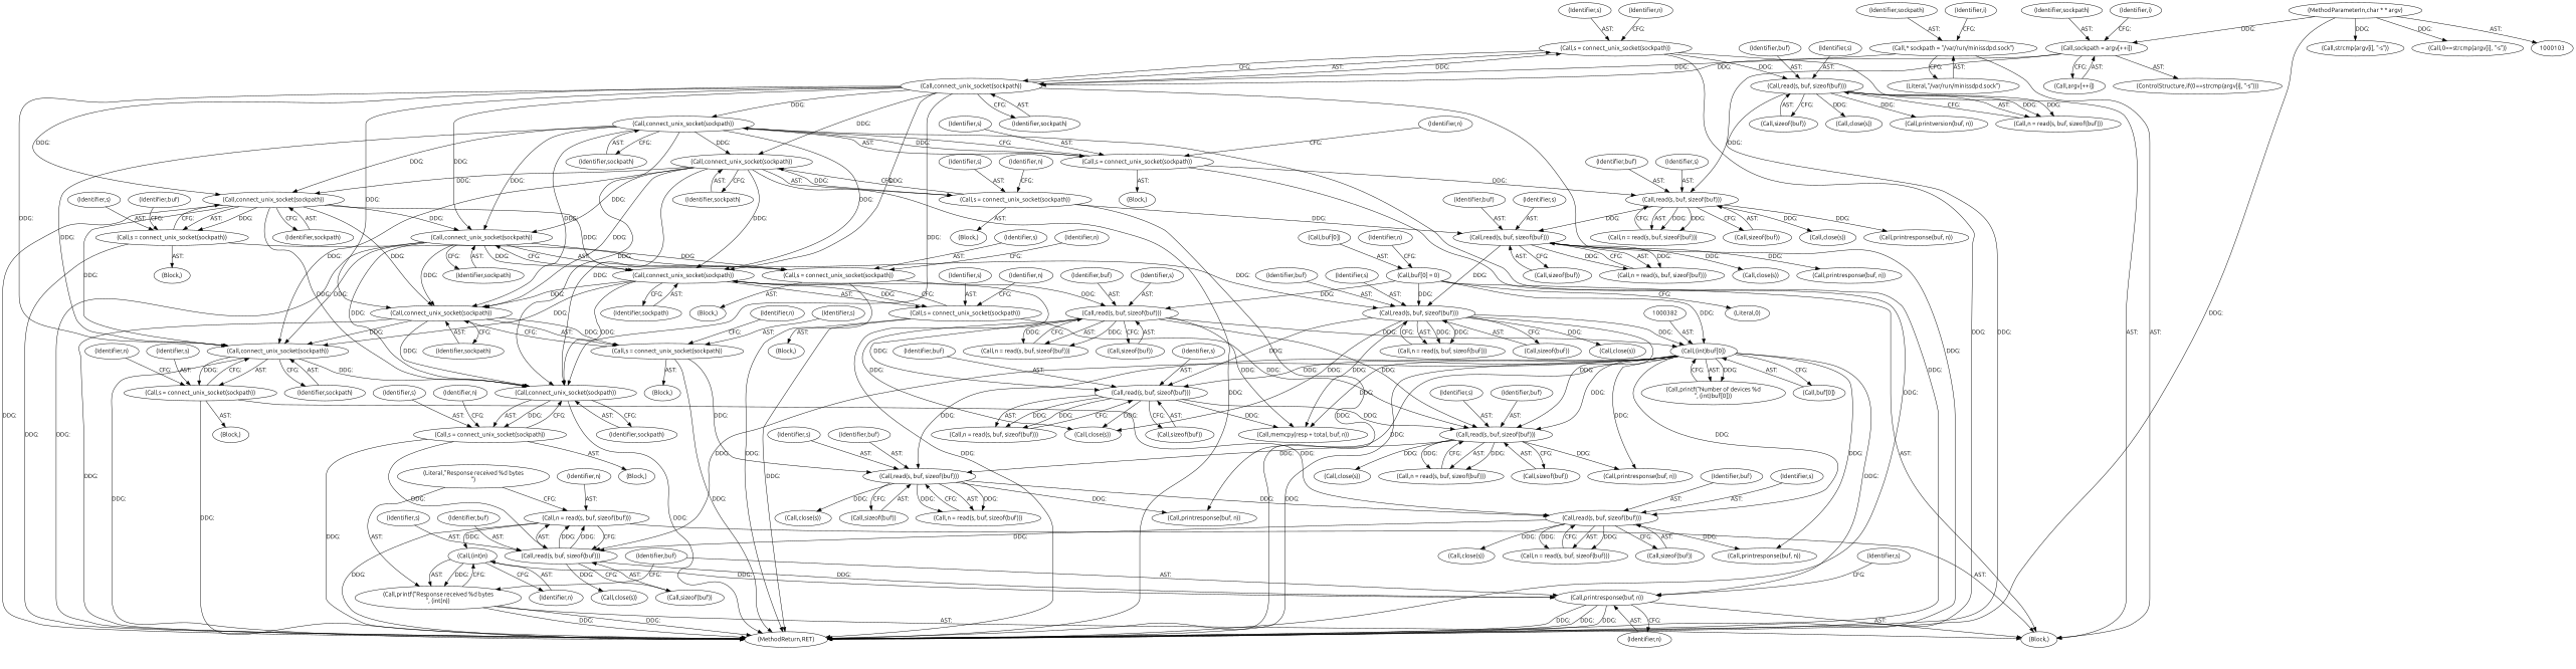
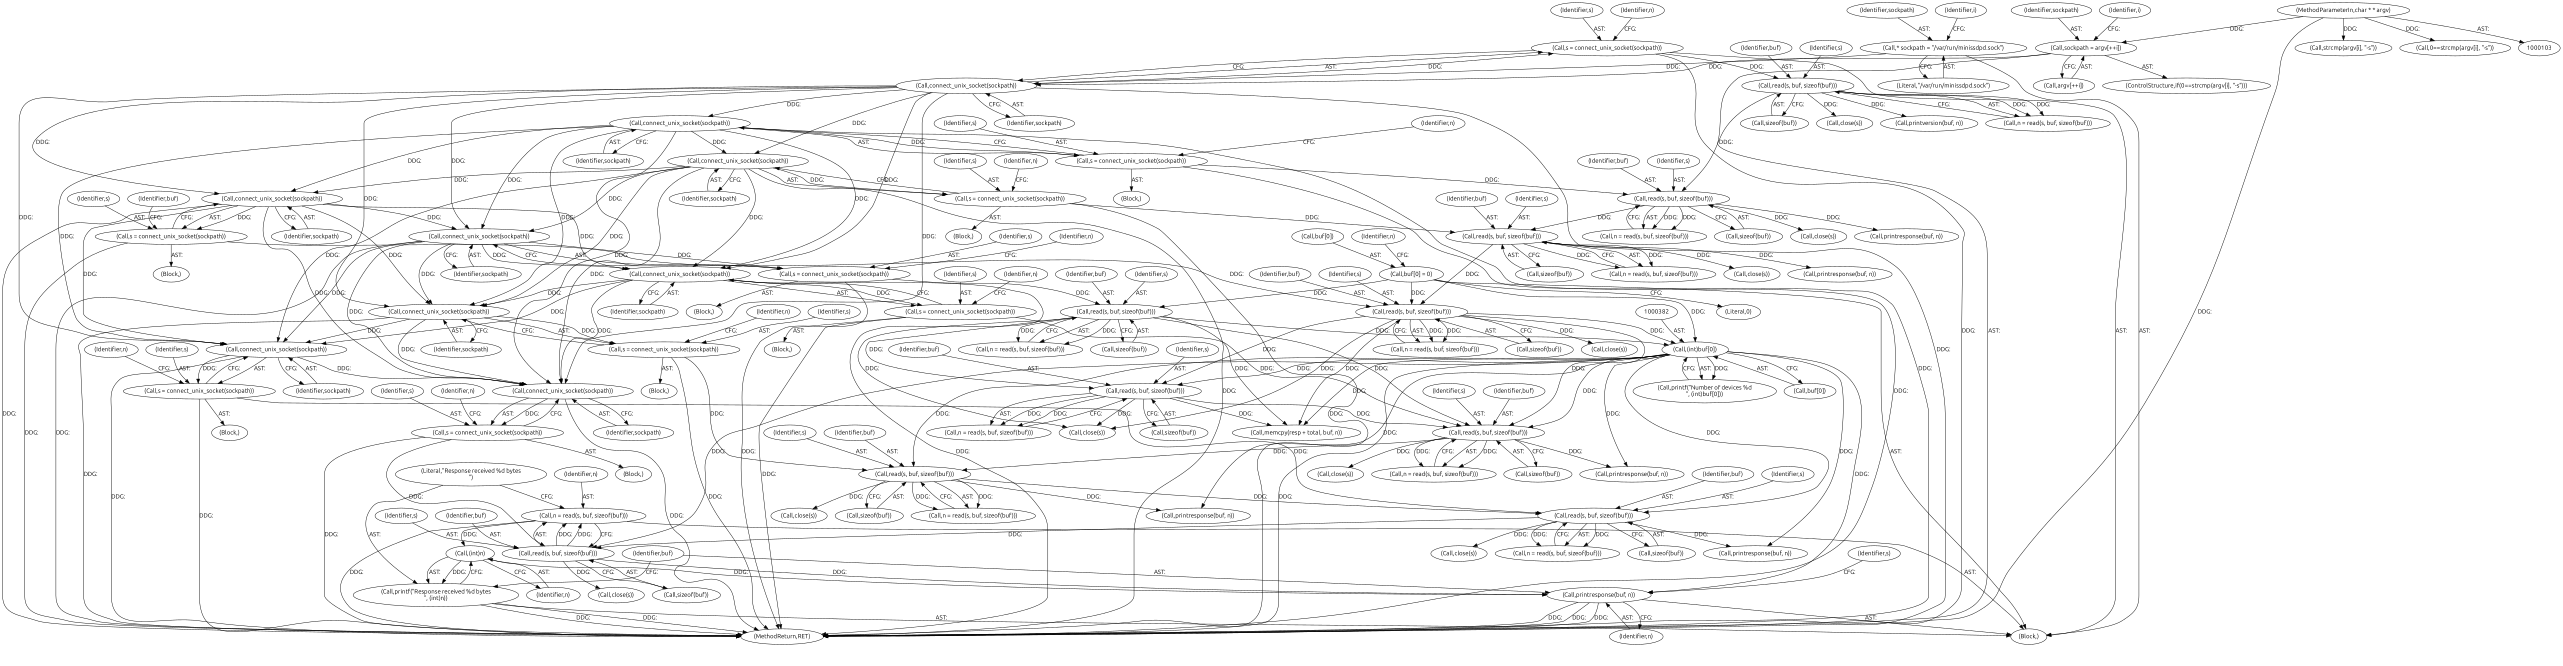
  digraph {
    fontname=Ubuntu
    node [fontname=Ubuntu]
    edge [fontname=Ubuntu]
    n1 [label="(Call,n = read(s, buf, sizeof(buf)))"]
    n2 [label="(Call,read(s, buf, sizeof(buf)))"]
    n3 [label="(Call,(int)n)"]
    n4 [label="(MethodReturn,RET)"]
    n5 [label="(Block,)"]
    n6 [label="(Call,printresponse(buf, n))"]
    n7 [label="(Call,close(s))"]
    n8 [label="(Call,sizeof(buf))"]
    n9 [label="(Call,printf(\"Response received %d bytes\n\", (int)n))"]
    n10 [label="(Identifier,n)"]
    n11 [label="(Identifier,n)"]
    n12 [label="(Call,s = connect_unix_socket(sockpath))"]
    n13 [label="(Call,connect_unix_socket(sockpath))"]
    n14 [label="(Block,)"]
    n15 [label="(Identifier,sockpath)"]
    n16 [label="(Call,connect_unix_socket(sockpath))"]
    n17 [label="(Call,connect_unix_socket(sockpath))"]
    n18 [label="(Call,connect_unix_socket(sockpath))"]
    n19 [label="(Call,connect_unix_socket(sockpath))"]
    n20 [label="(Call,connect_unix_socket(sockpath))"]
    n21 [label="(Call,connect_unix_socket(sockpath))"]
    n22 [label="(Call,connect_unix_socket(sockpath))"]
    n23 [label="(Call,s = connect_unix_socket(sockpath))"]
    n24 [label="(Identifier,sockpath)"]
    n25 [label="(Call,s = connect_unix_socket(sockpath))"]
    n26 [label="(Identifier,sockpath)"]
    n27 [label="(Call,s = connect_unix_socket(sockpath))"]
    n28 [label="(Identifier,sockpath)"]
    n29 [label="(Call,s = connect_unix_socket(sockpath))"]
    n30 [label="(Identifier,sockpath)"]
    n31 [label="(Call,s = connect_unix_socket(sockpath))"]
    n32 [label="(Identifier,sockpath)"]
    n33 [label="(Call,s = connect_unix_socket(sockpath))"]
    n34 [label="(Identifier,sockpath)"]
    n35 [label="(Call,s = connect_unix_socket(sockpath))"]
    n36 [label="(Identifier,sockpath)"]
    n37 [label="(Call,read(s, buf, sizeof(buf)))"]
    n38 [label="(Block,)"]
    n39 [label="(Call,connect_unix_socket(sockpath))"]
    n40 [label="(Call,s = connect_unix_socket(sockpath))"]
    n41 [label="(Identifier,sockpath)"]
    n42 [label="(Call,read(s, buf, sizeof(buf)))"]
    n43 [label="(Call,* sockpath = \"/var/run/minissdpd.sock\")"]
    n44 [label="(Literal,\"/var/run/minissdpd.sock\")"]
    n45 [label="(Call,sockpath = argv[++i])"]
    n46 [label="(Call,argv[++i])"]
    n47 [label="(ControlStructure,if(0==strcmp(argv[i], \"-s\")))"]
    n48 [label="(MethodParameterIn,char * * argv)"]
    n49 [label="(Call,strcmp(argv[i], \"-s\"))"]
    n50 [label="(Call,0==strcmp(argv[i], \"-s\"))"]
    1000103
    n52 [label="(Call,read(s, buf, sizeof(buf)))"]
    n53 [label="(Block,)"]
    n54 [label="(Call,read(s, buf, sizeof(buf)))"]
    n55 [label="(Block,)"]
    n56 [label="(Call,read(s, buf, sizeof(buf)))"]
    n57 [label="(Block,)"]
    n58 [label="(Call,read(s, buf, sizeof(buf)))"]
    n59 [label="(Block,)"]
    n60 [label="(Call,read(s, buf, sizeof(buf)))"]
    n61 [label="(Block,)"]
    n62 [label="(Call,read(s, buf, sizeof(buf)))"]
    n63 [label="(Block,)"]
    n64 [label="(Call,n = read(s, buf, sizeof(buf)))"]
    n65 [label="(Call,sizeof(buf))"]
    n66 [label="(Call,printresponse(buf, n))"]
    n67 [label="(Call,close(s))"]
    n68 [label="(Call,close(s))"]
    n69 [label="(Call,sizeof(buf))"]
    n70 [label="(Call,n = read(s, buf, sizeof(buf)))"]
    n71 [label="(Call,printresponse(buf, n))"]
    n72 [label="(Call,n = read(s, buf, sizeof(buf)))"]
    n73 [label="(Call,printresponse(buf, n))"]
    n74 [label="(Call,sizeof(buf))"]
    n75 [label="(Call,close(s))"]
    n76 [label="(Call,read(s, buf, sizeof(buf)))"]
    n77 [label="(Call,(int)buf[0])"]
    n78 [label="(Call,n = read(s, buf, sizeof(buf)))"]
    n79 [label="(Call,memcpy(resp + total, buf, n))"]
    n80 [label="(Call,sizeof(buf))"]
    n81 [label="(Call,close(s))"]
    n82 [label="(Call,sizeof(buf))"]
    n83 [label="(Call,n = read(s, buf, sizeof(buf)))"]
    n84 [label="(Call,printf(\"Number of devices %d\n\", (int)buf[0]))"]
    n85 [label="(Call,buf[0])"]
    n86 [label="(Call,buf[0] = 0)"]
    n87 [label="(Literal,0)"]
    n88 [label="(Call,n = read(s, buf, sizeof(buf)))"]
    n89 [label="(Call,sizeof(buf))"]
    n90 [label="(Call,close(s))"]
    n91 [label="(Call,n = read(s, buf, sizeof(buf)))"]
    n92 [label="(Call,close(s))"]
    n93 [label="(Call,printresponse(buf, n))"]
    n94 [label="(Call,sizeof(buf))"]
    n95 [label="(Call,n = read(s, buf, sizeof(buf)))"]
    n96 [label="(Call,close(s))"]
    n97 [label="(Call,printresponse(buf, n))"]
    n98 [label="(Call,sizeof(buf))"]
    n99 [label="(Call,n = read(s, buf, sizeof(buf)))"]
    n100 [label="(Call,sizeof(buf))"]
    n101 [label="(Call,close(s))"]
    n102 [label="(Call,printversion(buf, n))"]
    n103 [label="(Identifier,s)"]
    n104 [label="(Identifier,buf)"]
    n105 [label="(Identifier,s)"]
    n106 [label="(Identifier,buf)"]
    n107 [label="(Identifier,sockpath)"]
    n108 [label="(Identifier,s)"]
    n109 [label="(Identifier,n)"]
    n110 [label="(Identifier,s)"]
    n111 [label="(Identifier,buf)"]
    n112 [label="(Identifier,s)"]
    n113 [label="(Identifier,n)"]
    n114 [label="(Identifier,i)"]
    n115 [label="(Identifier,buf)"]
    n116 [label="(Identifier,buf)"]
    n117 [label="(Identifier,s)"]
    n118 [label="(Call,buf[0])"]
    n119 [label="(Identifier,s)"]
    n120 [label="(Identifier,n)"]
    n121 [label="(Literal,\"Response received %d bytes\n\")"]
    n122 [label="(Identifier,s)"]
    n123 [label="(Identifier,buf)"]
    n124 [label="(Identifier,n)"]
    n125 [label="(Identifier,n)"]
    n126 [label="(Identifier,n)"]
    n127 [label="(Identifier,s)"]
    n128 [label="(Identifier,buf)"]
    n129 [label="(Identifier,buf)"]
    n130 [label="(Identifier,s)"]
    n131 [label="(Identifier,buf)"]
    n132 [label="(Identifier,s)"]
    n133 [label="(Identifier,s)"]
    n134 [label="(Identifier,buf)"]
    n135 [label="(Identifier,s)"]
    n136 [label="(Identifier,s)"]
    n137 [label="(Identifier,n)"]
    n138 [label="(Identifier,buf)"]
    n139 [label="(Identifier,s)"]
    n140 [label="(Identifier,n)"]
    n141 [label="(Identifier,n)"]
    n142 [label="(Identifier,i)"]
    n143 [label="(Identifier,s)"]
    n144 [label="(Identifier,s)"]
    n145 [label="(Identifier,buf)"]
    n146 [label="(Identifier,s)"]
    n147 [label="(Identifier,s)"]
    n148 [label="(Identifier,s)"]
    n149 [label="(Identifier,n)"]
    n150 [label="(Identifier,sockpath)"]
    1000382
    n1 -> n2 [label="CFG: "]
    n1 -> n3 [label="DDG: "]
    n1 -> n4 [label="DDG: "]
    n1 -> n5 [label="AST: "]
    n2 -> n1 [label="AST: "]
    n2 -> n1 [label="DDG: "]
    n2 -> n1 [label="DDG: "]
    n2 -> n6 [label="DDG: "]
    n2 -> n7 [label="DDG: "]
    n2 -> n8 [label="CFG: "]
    n3 -> n6 [label="DDG: "]
    n3 -> n9 [label="AST: "]
    n3 -> n9 [label="DDG: "]
    n3 -> n10 [label="CFG: "]
    n6 -> n4 [label="DDG: "]
    n6 -> n4 [label="DDG: "]
    n6 -> n4 [label="DDG: "]
    n6 -> n5 [label="AST: "]
    n6 -> n11 [label="CFG: "]
    n8 -> n2 [label="AST: "]
    n9 -> n3 [label="CFG: "]
    n9 -> n4 [label="DDG: "]
    n9 -> n4 [label="DDG: "]
    n9 -> n5 [label="AST: "]
    n10 -> n3 [label="AST: "]
    n11 -> n6 [label="AST: "]
    n12 -> n2 [label="DDG: "]
    n12 -> n4 [label="DDG: "]
    n12 -> n13 [label="CFG: "]
    n12 -> n14 [label="AST: "]
    n13 -> n4 [label="DDG: "]
    n13 -> n12 [label="AST: "]
    n13 -> n12 [label="DDG: "]
    n13 -> n15 [label="CFG: "]
    n15 -> n13 [label="AST: "]
    n16 -> n4 [label="DDG: "]
    n16 -> n13 [label="DDG: "]
    n16 -> n17 [label="DDG: "]
    n16 -> n18 [label="DDG: "]
    n16 -> n19 [label="DDG: "]
    n16 -> n20 [label="DDG: "]
    n16 -> n21 [label="DDG: "]
    n16 -> n22 [label="DDG: "]
    n16 -> n23 [label="AST: "]
    n16 -> n23 [label="DDG: "]
    n16 -> n24 [label="CFG: "]
    n17 -> n4 [label="DDG: "]
    n17 -> n13 [label="DDG: "]
    n17 -> n22 [label="DDG: "]
    n17 -> n25 [label="AST: "]
    n17 -> n25 [label="DDG: "]
    n17 -> n26 [label="CFG: "]
    n18 -> n4 [label="DDG: "]
    n18 -> n13 [label="DDG: "]
    n18 -> n17 [label="DDG: "]
    n18 -> n19 [label="DDG: "]
    n18 -> n20 [label="DDG: "]
    n18 -> n21 [label="DDG: "]
    n18 -> n22 [label="DDG: "]
    n18 -> n27 [label="AST: "]
    n18 -> n27 [label="DDG: "]
    n18 -> n28 [label="CFG: "]
    n19 -> n4 [label="DDG: "]
    n19 -> n13 [label="DDG: "]
    n19 -> n17 [label="DDG: "]
    n19 -> n21 [label="DDG: "]
    n19 -> n22 [label="DDG: "]
    n19 -> n29 [label="AST: "]
    n19 -> n29 [label="DDG: "]
    n19 -> n30 [label="CFG: "]
    n20 -> n4 [label="DDG: "]
    n20 -> n13 [label="DDG: "]
    n20 -> n17 [label="DDG: "]
    n20 -> n19 [label="DDG: "]
    n20 -> n21 [label="DDG: "]
    n20 -> n22 [label="DDG: "]
    n20 -> n31 [label="AST: "]
    n20 -> n31 [label="DDG: "]
    n20 -> n32 [label="CFG: "]
    n21 -> n4 [label="DDG: "]
    n21 -> n13 [label="DDG: "]
    n21 -> n17 [label="DDG: "]
    n21 -> n22 [label="DDG: "]
    n21 -> n33 [label="AST: "]
    n21 -> n33 [label="DDG: "]
    n21 -> n34 [label="CFG: "]
    n22 -> n4 [label="DDG: "]
    n22 -> n13 [label="DDG: "]
    n22 -> n35 [label="AST: "]
    n22 -> n35 [label="DDG: "]
    n22 -> n36 [label="CFG: "]
    n23 -> n4 [label="DDG: "]
    n23 -> n16 [label="CFG: "]
    n23 -> n37 [label="DDG: "]
    n23 -> n38 [label="AST: "]
    n24 -> n16 [label="AST: "]
    n25 -> n4 [label="DDG: "]
    n25 -> n17 [label="CFG: "]
    n25 -> n52 [label="DDG: "]
    n25 -> n53 [label="AST: "]
    n26 -> n17 [label="AST: "]
    n27 -> n4 [label="DDG: "]
    n27 -> n18 [label="CFG: "]
    n27 -> n54 [label="DDG: "]
    n27 -> n55 [label="AST: "]
    n28 -> n18 [label="AST: "]
    n29 -> n4 [label="DDG: "]
    n29 -> n19 [label="CFG: "]
    n29 -> n56 [label="DDG: "]
    n29 -> n57 [label="AST: "]
    n30 -> n19 [label="AST: "]
    n31 -> n4 [label="DDG: "]
    n31 -> n20 [label="CFG: "]
    n31 -> n58 [label="DDG: "]
    n31 -> n59 [label="AST: "]
    n32 -> n20 [label="AST: "]
    n33 -> n4 [label="DDG: "]
    n33 -> n21 [label="CFG: "]
    n33 -> n60 [label="DDG: "]
    n33 -> n61 [label="AST: "]
    n34 -> n21 [label="AST: "]
    n35 -> n4 [label="DDG: "]
    n35 -> n22 [label="CFG: "]
    n35 -> n62 [label="DDG: "]
    n35 -> n63 [label="AST: "]
    n36 -> n22 [label="AST: "]
    n37 -> n54 [label="DDG: "]
    n37 -> n95 [label="AST: "]
    n37 -> n95 [label="DDG: "]
    n37 -> n95 [label="DDG: "]
    n37 -> n96 [label="DDG: "]
    n37 -> n97 [label="DDG: "]
    n37 -> n98 [label="CFG: "]
    n39 -> n4 [label="DDG: "]
    n39 -> n13 [label="DDG: "]
    n39 -> n16 [label="DDG: "]
    n39 -> n17 [label="DDG: "]
    n39 -> n18 [label="DDG: "]
    n39 -> n19 [label="DDG: "]
    n39 -> n20 [label="DDG: "]
    n39 -> n21 [label="DDG: "]
    n39 -> n22 [label="DDG: "]
    n39 -> n40 [label="AST: "]
    n39 -> n40 [label="DDG: "]
    n39 -> n41 [label="CFG: "]
    n40 -> n4 [label="DDG: "]
    n40 -> n5 [label="AST: "]
    n40 -> n39 [label="CFG: "]
    n40 -> n42 [label="DDG: "]
    n41 -> n39 [label="AST: "]
    n42 -> n37 [label="DDG: "]
    n42 -> n99 [label="AST: "]
    n42 -> n99 [label="DDG: "]
    n42 -> n99 [label="DDG: "]
    n42 -> n100 [label="CFG: "]
    n42 -> n101 [label="DDG: "]
    n42 -> n102 [label="DDG: "]
    n43 -> n5 [label="AST: "]
    n43 -> n39 [label="DDG: "]
    n43 -> n44 [label="CFG: "]
    n44 -> n43 [label="AST: "]
-   n45 -> n4 [label="DDG: "]
+   n45 -> n4 [label="AST: "]
    n45 -> n39 [label="DDG: "]
    n45 -> n46 [label="CFG: "]
    n45 -> n47 [label="AST: "]
    n46 -> n45 [label="AST: "]
    n48 -> n4 [label="DDG: "]
    n48 -> n45 [label="DDG: "]
    n48 -> n49 [label="DDG: "]
    n48 -> n50 [label="DDG: "]
    n48 -> 1000103 [label="AST: "]
    n52 -> n62 [label="DDG: "]
    n52 -> n68 [label="DDG: "]
    n52 -> n69 [label="CFG: "]
    n52 -> n70 [label="AST: "]
    n52 -> n70 [label="DDG: "]
    n52 -> n70 [label="DDG: "]
    n52 -> n71 [label="DDG: "]
    n54 -> n58 [label="DDG: "]
    n54 -> n91 [label="AST: "]
    n54 -> n91 [label="DDG: "]
    n54 -> n91 [label="DDG: "]
    n54 -> n92 [label="DDG: "]
    n54 -> n93 [label="DDG: "]
    n54 -> n94 [label="CFG: "]
    n56 -> n60 [label="DDG: "]
    n56 -> n76 [label="DDG: "]
    n56 -> n77 [label="DDG: "]
    n56 -> n78 [label="AST: "]
    n56 -> n78 [label="DDG: "]
    n56 -> n78 [label="DDG: "]
    n56 -> n79 [label="DDG: "]
    n56 -> n80 [label="CFG: "]
    n56 -> n81 [label="DDG: "]
    n58 -> n60 [label="DDG: "]
    n58 -> n76 [label="DDG: "]
    n58 -> n77 [label="DDG: "]
    n58 -> n79 [label="DDG: "]
    n58 -> n81 [label="DDG: "]
    n58 -> n88 [label="AST: "]
    n58 -> n88 [label="DDG: "]
    n58 -> n88 [label="DDG: "]
    n58 -> n89 [label="CFG: "]
    n58 -> n90 [label="DDG: "]
    n60 -> n52 [label="DDG: "]
    n60 -> n72 [label="AST: "]
    n60 -> n72 [label="DDG: "]
    n60 -> n72 [label="DDG: "]
    n60 -> n73 [label="DDG: "]
    n60 -> n74 [label="CFG: "]
    n60 -> n75 [label="DDG: "]
    n62 -> n2 [label="DDG: "]
    n62 -> n64 [label="AST: "]
    n62 -> n64 [label="DDG: "]
    n62 -> n64 [label="DDG: "]
    n62 -> n65 [label="CFG: "]
    n62 -> n66 [label="DDG: "]
    n62 -> n67 [label="DDG: "]
    n64 -> n62 [label="CFG: "]
    n65 -> n62 [label="AST: "]
    n69 -> n52 [label="AST: "]
    n70 -> n52 [label="CFG: "]
    n72 -> n60 [label="CFG: "]
    n74 -> n60 [label="AST: "]
    n76 -> n60 [label="DDG: "]
    n76 -> n79 [label="DDG: "]
    n76 -> n81 [label="DDG: "]
    n76 -> n82 [label="CFG: "]
    n76 -> n83 [label="AST: "]
    n76 -> n83 [label="DDG: "]
    n76 -> n83 [label="DDG: "]
    n77 -> n2 [label="DDG: "]
    n77 -> n4 [label="DDG: "]
    n77 -> n6 [label="DDG: "]
    n77 -> n52 [label="DDG: "]
    n77 -> n60 [label="DDG: "]
    n77 -> n62 [label="DDG: "]
    n77 -> n66 [label="DDG: "]
    n77 -> n71 [label="DDG: "]
    n77 -> n73 [label="DDG: "]
    n77 -> n76 [label="DDG: "]
    n77 -> n79 [label="DDG: "]
    n77 -> n84 [label="AST: "]
    n77 -> n84 [label="DDG: "]
    n77 -> n85 [label="CFG: "]
    n78 -> n56 [label="CFG: "]
    n80 -> n56 [label="AST: "]
    n82 -> n76 [label="AST: "]
    n83 -> n76 [label="CFG: "]
    n84 -> n77 [label="CFG: "]
    n85 -> n77 [label="AST: "]
    n86 -> n5 [label="AST: "]
    n86 -> n56 [label="DDG: "]
    n86 -> n58 [label="DDG: "]
    n86 -> n77 [label="DDG: "]
    n86 -> n87 [label="CFG: "]
    n88 -> n58 [label="CFG: "]
    n89 -> n58 [label="AST: "]
    n91 -> n54 [label="CFG: "]
    n94 -> n54 [label="AST: "]
    n95 -> n37 [label="CFG: "]
    n98 -> n37 [label="AST: "]
    n99 -> n42 [label="CFG: "]
    n100 -> n42 [label="AST: "]
    n103 -> n25 [label="AST: "]
    n104 -> n62 [label="AST: "]
    n105 -> n23 [label="AST: "]
    n106 -> n37 [label="AST: "]
    n107 -> n45 [label="AST: "]
    n108 -> n42 [label="AST: "]
    n109 -> n33 [label="CFG: "]
    n110 -> n52 [label="AST: "]
    n111 -> n56 [label="AST: "]
    n112 -> n31 [label="AST: "]
    n113 -> n40 [label="CFG: "]
    n114 -> n45 [label="CFG: "]
    n115 -> n52 [label="AST: "]
    n116 -> n31 [label="CFG: "]
    n117 -> n6 [label="CFG: "]
    n118 -> n86 [label="AST: "]
    n119 -> n76 [label="AST: "]
    n120 -> n23 [label="CFG: "]
    n121 -> n1 [label="CFG: "]
    n121 -> n9 [label="AST: "]
    n122 -> n12 [label="AST: "]
    n123 -> n54 [label="AST: "]
    n124 -> n25 [label="CFG: "]
    n125 -> n35 [label="CFG: "]
    n126 -> n86 [label="CFG: "]
    n127 -> n54 [label="AST: "]
    n128 -> n76 [label="AST: "]
    n129 -> n60 [label="AST: "]
    n130 -> n27 [label="AST: "]
    n131 -> n58 [label="AST: "]
    n132 -> n58 [label="AST: "]
    n133 -> n2 [label="AST: "]
    n134 -> n42 [label="AST: "]
    n135 -> n37 [label="AST: "]
    n136 -> n35 [label="AST: "]
    n137 -> n12 [label="CFG: "]
    n138 -> n2 [label="AST: "]
    n139 -> n33 [label="AST: "]
    n140 -> n1 [label="AST: "]
    n141 -> n27 [label="CFG: "]
    n142 -> n43 [label="CFG: "]
    n143 -> n60 [label="AST: "]
    n144 -> n56 [label="AST: "]
    n145 -> n6 [label="AST: "]
    n145 -> n9 [label="CFG: "]
    n146 -> n29 [label="AST: "]
    n147 -> n40 [label="AST: "]
    n148 -> n62 [label="AST: "]
    n149 -> n29 [label="CFG: "]
    n150 -> n43 [label="AST: "]
    1000382 -> n77 [label="AST: "]
  }
